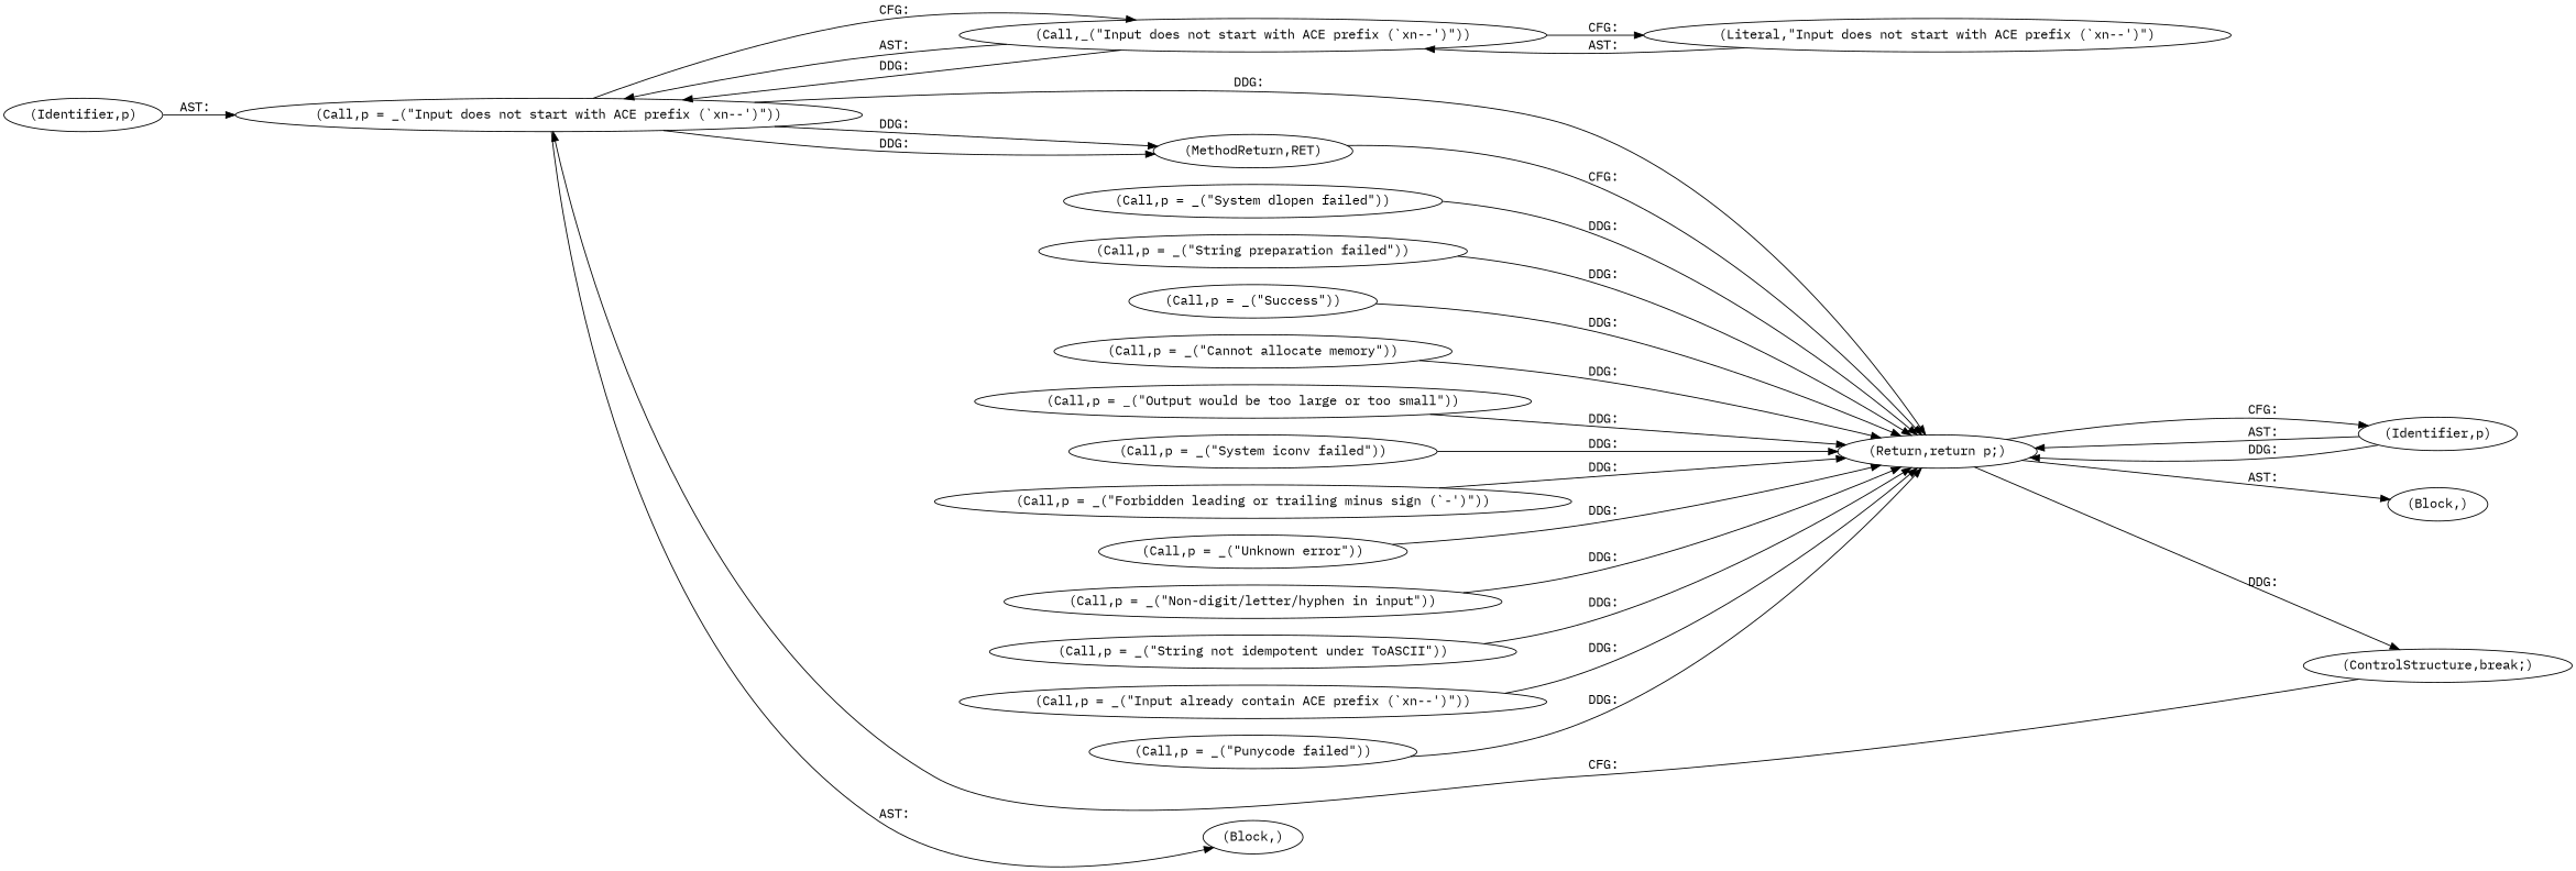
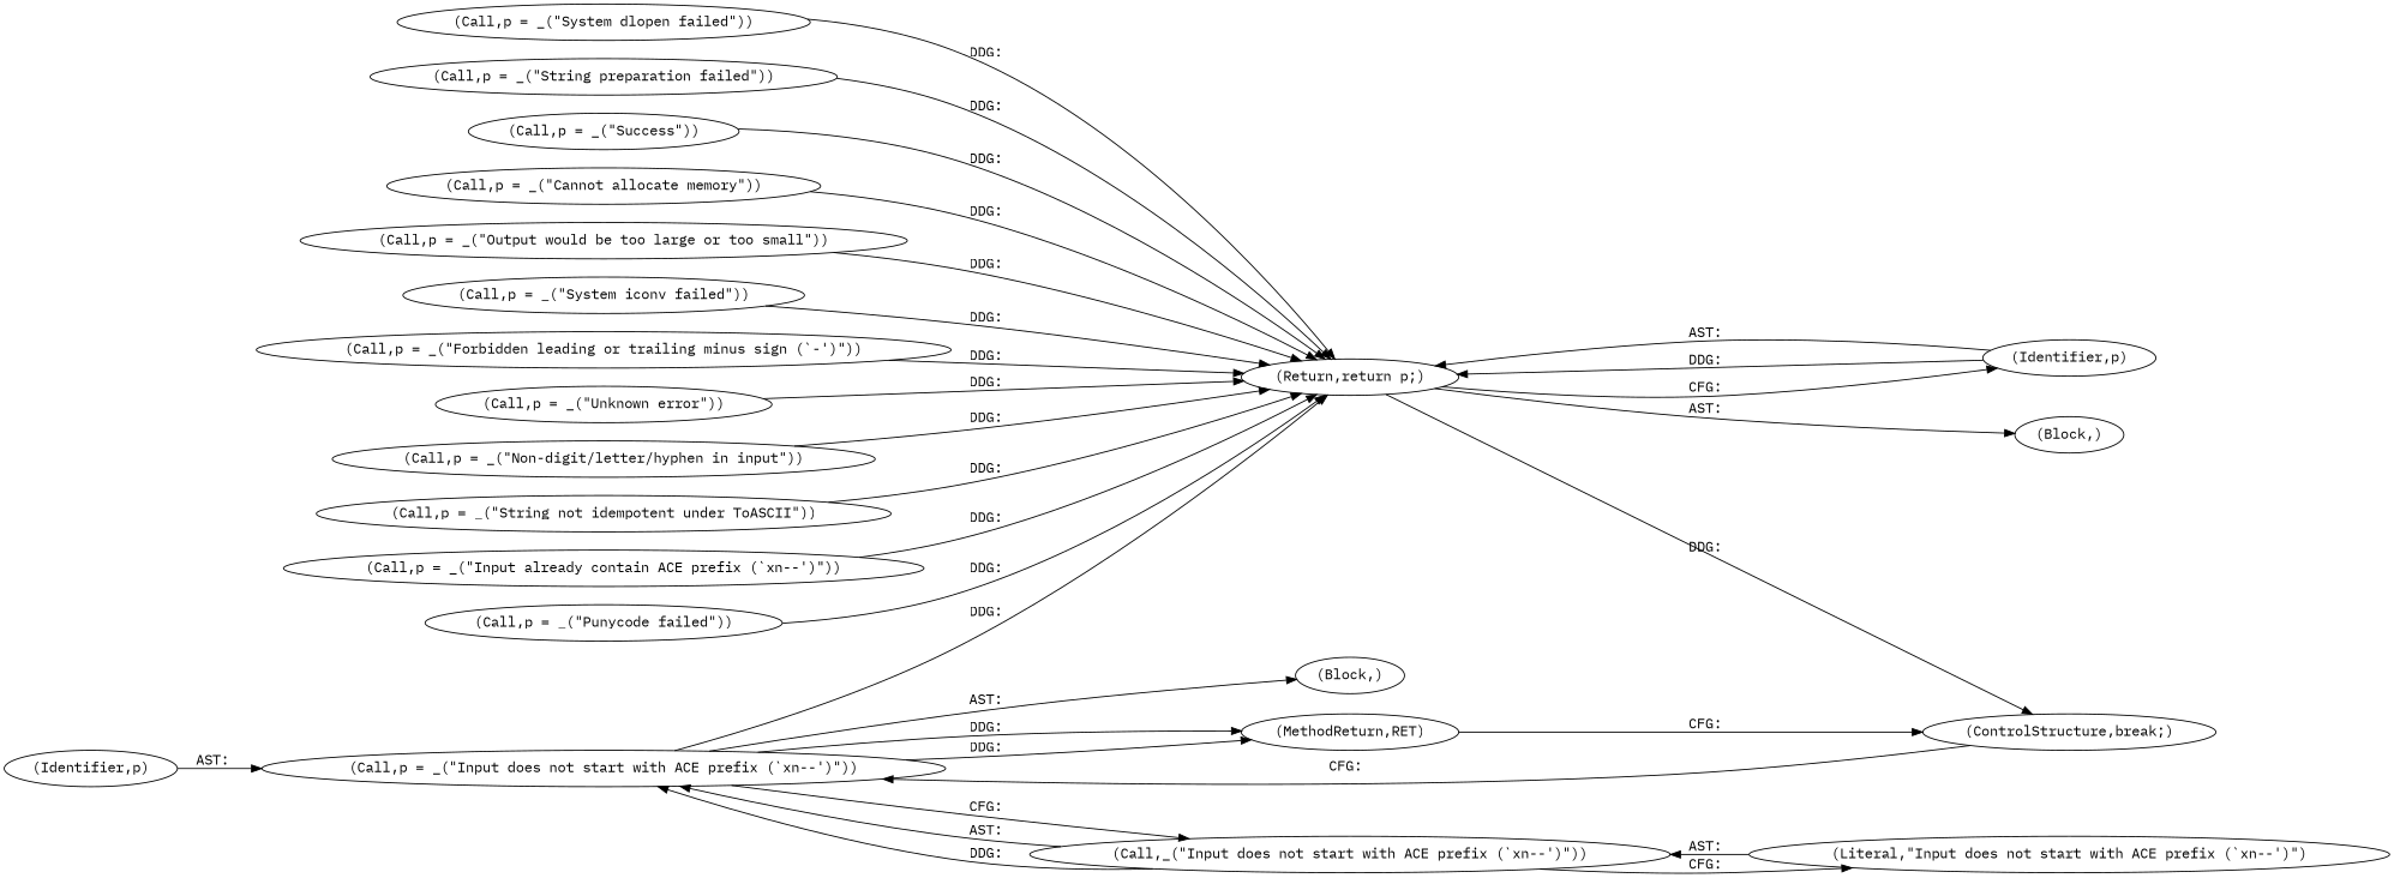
  digraph {
    fontname="IBM Plex Mono"
    rankdir=LR
    node [fontname="IBM Plex Mono"]
    edge [fontname="IBM Plex Mono"]
    n1 [label="(Call,p = _(\"Input does not start with ACE prefix (`xn--')\"))"]
    n2 [label="(Call,_(\"Input does not start with ACE prefix (`xn--')\"))"]
    n3 [label="(Return,return p;)"]
    n4 [label="(Block,)"]
    n5 [label="(MethodReturn,RET)"]
    n6 [label="(Literal,\"Input does not start with ACE prefix (`xn--')\")"]
    n7 [label="(Identifier,p)"]
    n8 [label="(Block,)"]
    n9 [label="(ControlStructure,break;)"]
    n10 [label="(Call,p = _(\"System dlopen failed\"))"]
    n11 [label="(Call,p = _(\"String preparation failed\"))"]
    n12 [label="(Call,p = _(\"Success\"))"]
    n13 [label="(Call,p = _(\"Cannot allocate memory\"))"]
    n14 [label="(Call,p = _(\"Output would be too large or too small\"))"]
    n15 [label="(Call,p = _(\"System iconv failed\"))"]
    n16 [label="(Identifier,p)"]
    n17 [label="(Call,p = _(\"Forbidden leading or trailing minus sign (`-')\"))"]
    n18 [label="(Call,p = _(\"Unknown error\"))"]
    n19 [label="(Call,p = _(\"Non-digit/letter/hyphen in input\"))"]
    n20 [label="(Call,p = _(\"String not idempotent under ToASCII\"))"]
    n21 [label="(Call,p = _(\"Input already contain ACE prefix (`xn--')\"))"]
    n22 [label="(Call,p = _(\"Punycode failed\"))"]
    n1 -> n2 [label="CFG: "]
    n1 -> n3 [label="DDG: "]
    n1 -> n4 [label="AST: "]
    n1 -> n5 [label="DDG: "]
    n1 -> n5 [label="DDG: "]
    n2 -> n1 [label="AST: "]
    n2 -> n1 [label="DDG: "]
    n2 -> n6 [label="CFG: "]
    n3 -> n7 [label="CFG: "]
    n3 -> n8 [label="AST: "]
    n3 -> n9 [label="DDG: "]
-   n5 -> n3 [label="CFG: "]
+   n5 -> n9 [label="CFG: "]
    n6 -> n2 [label="AST: "]
    n7 -> n3 [label="AST: "]
    n7 -> n3 [label="DDG: "]
    n9 -> n1 [label="CFG: "]
    n10 -> n3 [label="DDG: "]
    n11 -> n3 [label="DDG: "]
    n12 -> n3 [label="DDG: "]
    n13 -> n3 [label="DDG: "]
    n14 -> n3 [label="DDG: "]
    n15 -> n3 [label="DDG: "]
    n16 -> n1 [label="AST: "]
    n17 -> n3 [label="DDG: "]
    n18 -> n3 [label="DDG: "]
    n19 -> n3 [label="DDG: "]
    n20 -> n3 [label="DDG: "]
    n21 -> n3 [label="DDG: "]
    n22 -> n3 [label="DDG: "]
  }
